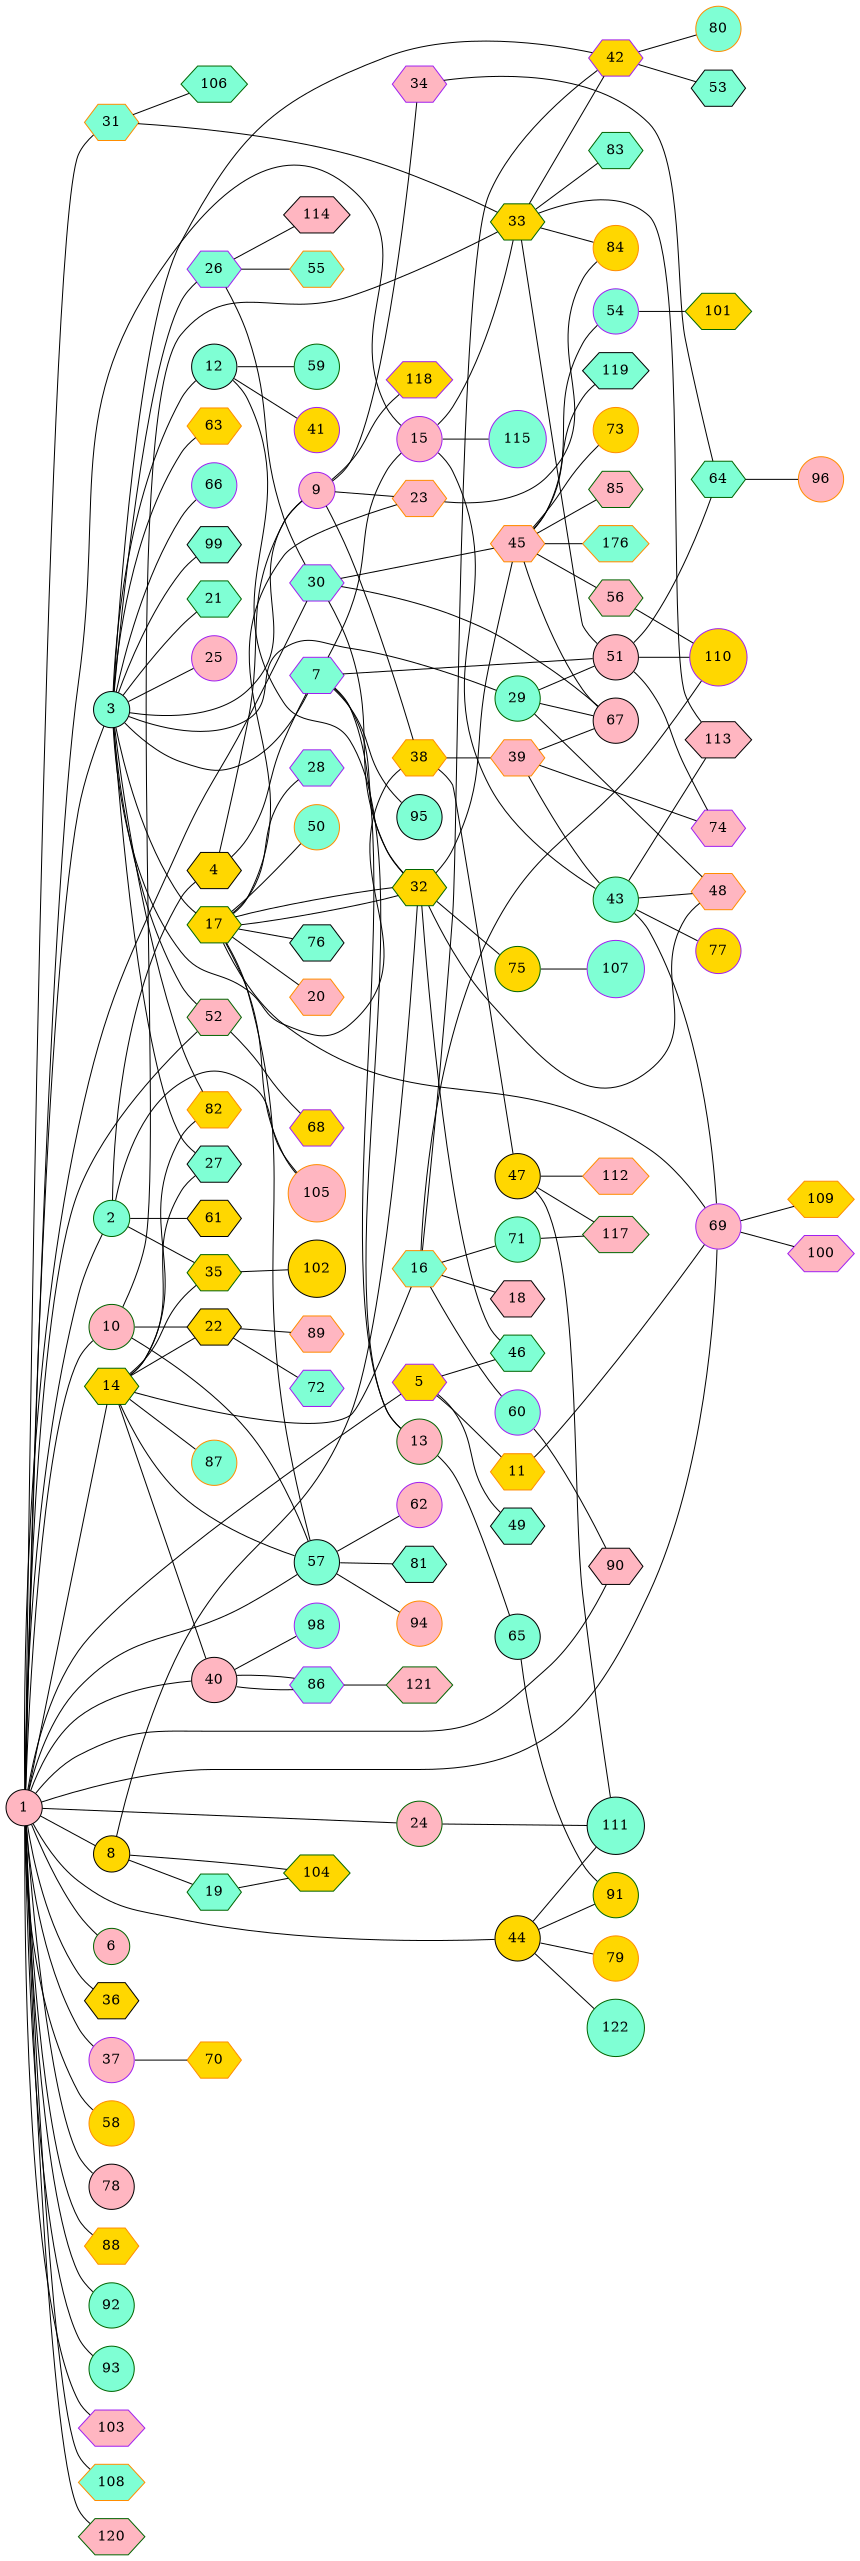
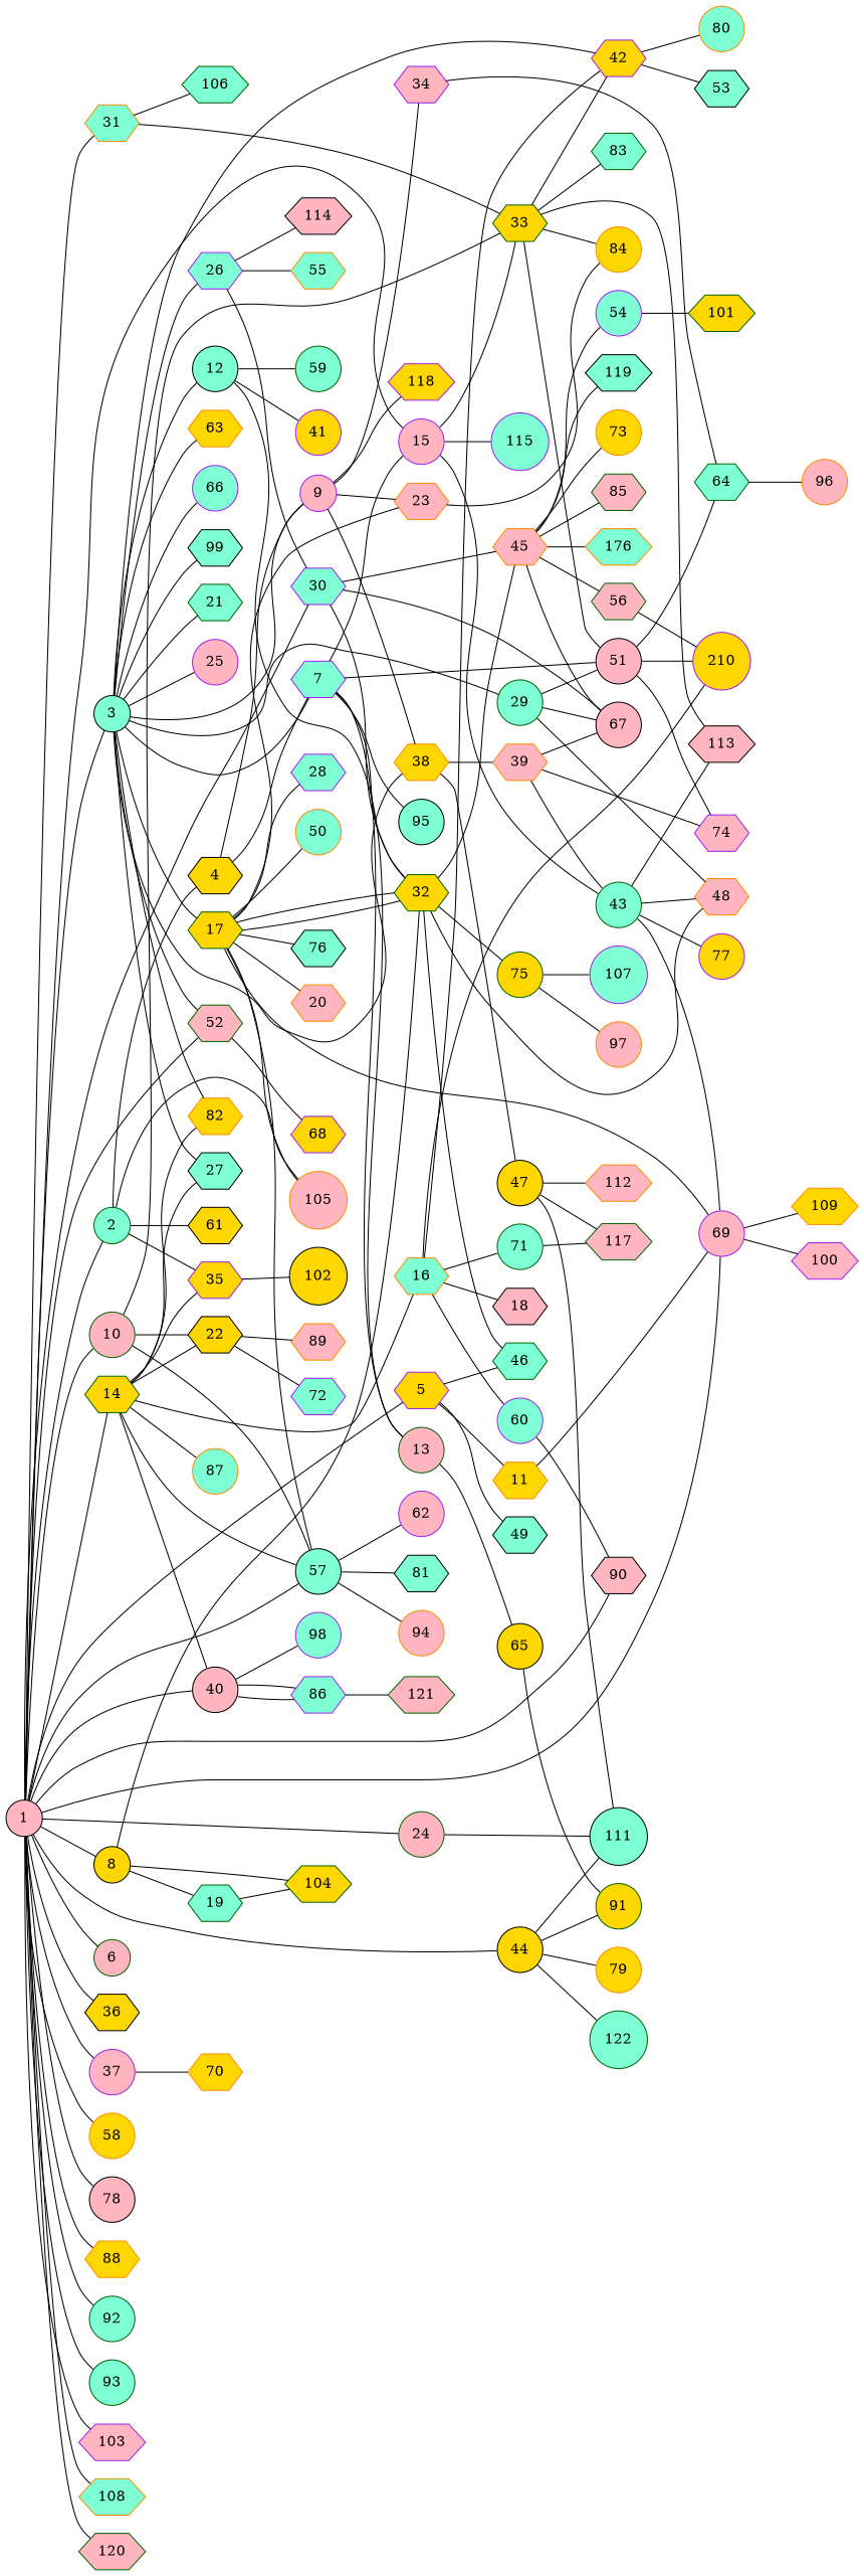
  graph {
    rankdir=LR
    node [color=darkgreen fillcolor=aquamarine shape=hexagon style=filled]
    1 [color=black fillcolor=lightpink shape=circle]
    2 [shape=circle]
    3 [color=black shape=circle]
    5 [color=purple fillcolor=gold]
    6 [fillcolor=lightpink shape=circle]
    8 [color=black fillcolor=gold shape=circle]
    10 [fillcolor=lightpink shape=circle]
    14 [fillcolor=gold]
    15 [color=purple fillcolor=lightpink shape=circle]
    24 [fillcolor=lightpink shape=circle]
    30 [color=purple]
    31 [color=darkorange]
    36 [color=black fillcolor=gold]
    37 [color=purple fillcolor=lightpink shape=circle]
    40 [color=black fillcolor=lightpink shape=circle]
    44 [color=black fillcolor=gold shape=circle]
    52 [fillcolor=lightpink]
    57 [color=black shape=circle]
    58 [color=darkorange fillcolor=gold shape=circle]
    69 [color=purple fillcolor=lightpink shape=circle]
    78 [color=black fillcolor=lightpink shape=circle]
    88 [color=darkorange fillcolor=gold]
    90 [color=black fillcolor=lightpink]
    92 [shape=circle]
    93 [shape=circle]
    103 [color=purple fillcolor=lightpink]
    108 [color=darkorange]
    120 [fillcolor=lightpink]
    4 [color=black fillcolor=gold]
-   35 [fillcolor=gold]
+   35 [color=purple fillcolor=gold]
    61 [color=black fillcolor=gold]
    105 [color=darkorange fillcolor=lightpink shape=circle]
    7 [color=purple]
    9 [color=purple fillcolor=lightpink shape=circle]
    12 [color=black shape=circle]
    17 [fillcolor=gold]
    21
    25 [color=purple fillcolor=lightpink shape=circle]
    26 [color=purple]
    27 [color=black]
    29 [shape=circle]
    38 [color=darkorange fillcolor=gold]
    42 [color=purple fillcolor=gold]
    63 [color=darkorange fillcolor=gold]
    66 [color=purple shape=circle]
    82 [color=darkorange fillcolor=gold]
    99 [color=black]
    11 [color=darkorange fillcolor=gold]
    46
    49 [color=black]
    32 [fillcolor=gold]
    19
    104 [fillcolor=gold]
    22 [color=black fillcolor=gold]
    33 [fillcolor=gold]
    16 [color=darkorange]
    87 [color=darkorange shape=circle]
    43 [shape=circle]
    115 [color=purple shape=circle]
    111 [color=black shape=circle]
    67 [color=black fillcolor=lightpink shape=circle]
    45 [color=darkorange fillcolor=lightpink]
    106
    70 [color=darkorange fillcolor=gold]
    86 [color=purple]
    98 [color=purple shape=circle]
    79 [color=darkorange fillcolor=gold shape=circle]
    91 [fillcolor=gold shape=circle]
    122 [shape=circle]
    68 [color=purple fillcolor=gold]
    62 [color=purple fillcolor=lightpink shape=circle]
    81 [color=black]
    94 [color=darkorange fillcolor=lightpink shape=circle]
    100 [color=purple fillcolor=lightpink]
    109 [color=darkorange fillcolor=gold]
    102 [color=black fillcolor=gold shape=circle]
    13 [fillcolor=lightpink shape=circle]
    51 [color=black fillcolor=lightpink shape=circle]
    95 [color=black shape=circle]
    23 [color=darkorange fillcolor=lightpink]
    34 [color=purple fillcolor=lightpink]
    118 [color=purple fillcolor=gold]
    41 [color=purple fillcolor=gold shape=circle]
    59 [shape=circle]
    20 [color=darkorange fillcolor=lightpink]
    28 [color=purple]
    50 [color=darkorange shape=circle]
    76 [color=black]
    55 [color=darkorange]
    114 [color=black fillcolor=lightpink]
    48 [color=darkorange fillcolor=lightpink]
    39 [color=darkorange fillcolor=lightpink]
    47 [color=black fillcolor=gold shape=circle]
    53 [color=black]
    80 [color=darkorange shape=circle]
-   65 [color=black shape=circle]
+   65 [color=black fillcolor=gold shape=circle]
    75 [fillcolor=gold shape=circle]
-   110 [color=purple fillcolor=gold shape=circle]
+   110 [color=purple fillcolor=gold shape=circle label=210]
    64
    74 [color=purple fillcolor=lightpink]
    84 [color=darkorange fillcolor=gold shape=circle]
    72 [color=purple]
    89 [color=darkorange fillcolor=lightpink]
    83
    113 [color=black fillcolor=lightpink]
    18 [color=black fillcolor=lightpink]
    60 [color=purple shape=circle]
    71 [shape=circle]
    77 [color=purple fillcolor=gold shape=circle]
    117 [fillcolor=lightpink]
    54 [color=purple shape=circle]
    56 [fillcolor=lightpink]
    73 [color=darkorange fillcolor=gold shape=circle]
    85 [fillcolor=lightpink]
    n115 [color=darkorange label=176]
    119 [color=black]
+   97 [color=darkorange fillcolor=lightpink shape=circle]
    107 [color=purple shape=circle]
    96 [color=darkorange fillcolor=lightpink shape=circle]
    112 [color=darkorange fillcolor=lightpink]
    121 [fillcolor=lightpink]
    101 [fillcolor=gold]
    1 -- 2
    1 -- 3
    1 -- 5
    1 -- 6
    1 -- 8
    1 -- 10
    1 -- 14
    1 -- 15
    1 -- 24
    1 -- 30
    1 -- 31
    1 -- 36
    1 -- 37
    1 -- 40
    1 -- 44
    1 -- 52
    1 -- 57
    1 -- 58
    1 -- 69
    1 -- 78
    1 -- 88
    1 -- 90
    1 -- 92
    1 -- 93
    1 -- 103
    1 -- 108
    1 -- 120
    2 -- 4
    2 -- 35
    2 -- 61
    2 -- 105
    3 -- 52
    3 -- 7
    3 -- 9
    3 -- 12
    3 -- 17
    3 -- 21
    3 -- 25
    3 -- 26
    3 -- 27
    3 -- 29
    3 -- 38
    3 -- 42
    3 -- 63
    3 -- 66
    3 -- 82
    3 -- 99
    5 -- 11
    5 -- 46
    5 -- 49
    8 -- 32
    8 -- 19
    8 -- 104
    10 -- 57
    10 -- 22
    10 -- 33
    14 -- 40
    14 -- 57
    14 -- 35
    14 -- 27
    14 -- 82
    14 -- 22
    14 -- 16
    14 -- 87
    15 -- 33
    15 -- 43
    15 -- 115
    24 -- 111
    30 -- 32
    30 -- 67
    30 -- 45
    31 -- 33
    31 -- 106
    37 -- 70
    40 -- 86
    40 -- 86
    40 -- 98
    44 -- 111
    44 -- 79
    44 -- 91
    44 -- 122
    52 -- 68
    57 -- 62
    57 -- 81
    57 -- 94
    69 -- 100
    69 -- 109
    4 -- 7
    4 -- 9
    35 -- 102
    7 -- 15
    7 -- 32
    7 -- 13
    7 -- 51
    7 -- 95
    9 -- 38
    9 -- 23
    9 -- 34
    9 -- 118
    12 -- 13
    12 -- 41
    12 -- 59
    17 -- 57
    17 -- 69
    17 -- 105
    17 -- 32
    17 -- 32
    17 -- 23
    17 -- 20
    17 -- 28
    17 -- 50
    17 -- 76
    26 -- 30
    26 -- 55
    26 -- 114
    29 -- 67
    29 -- 51
    29 -- 48
    38 -- 39
    38 -- 47
    42 -- 53
    42 -- 80
    11 -- 69
    32 -- 46
    32 -- 45
    32 -- 48
    32 -- 75
    19 -- 104
    22 -- 72
    22 -- 89
    33 -- 42
    33 -- 51
    33 -- 84
    33 -- 83
    33 -- 113
    16 -- 42
    16 -- 110
    16 -- 18
    16 -- 60
    16 -- 71
    43 -- 69
    43 -- 48
    43 -- 113
    43 -- 77
    45 -- 67
    45 -- 54
    45 -- 56
    45 -- 73
    45 -- 85
    45 -- n115
    45 -- 119
    86 -- 121
    13 -- 65
    51 -- 110
    51 -- 64
    51 -- 74
    23 -- 84
    34 -- 64
    39 -- 43
    39 -- 67
    39 -- 74
    47 -- 111
    47 -- 117
    47 -- 112
    65 -- 91
+   75 -- 97
    75 -- 107
    64 -- 96
    60 -- 90
    71 -- 117
    54 -- 101
    56 -- 110
  }
